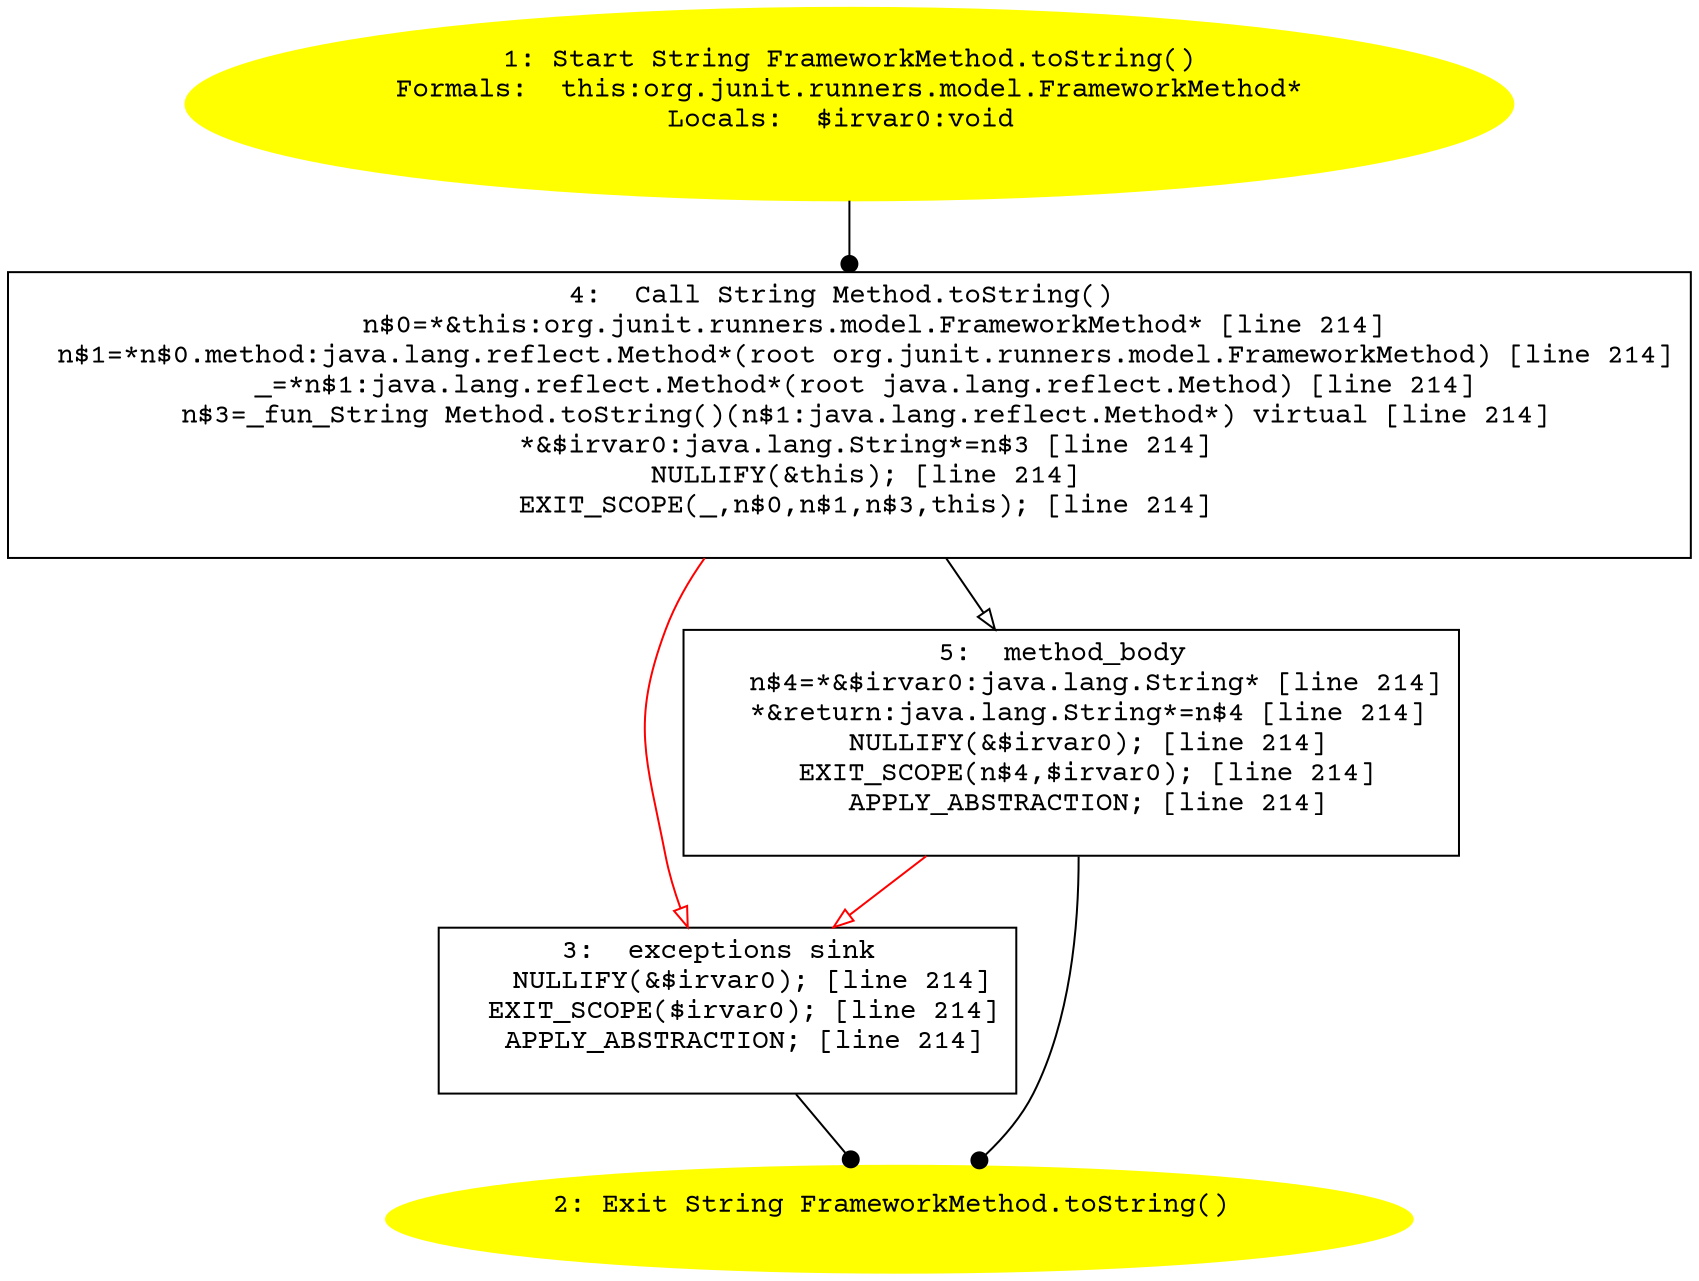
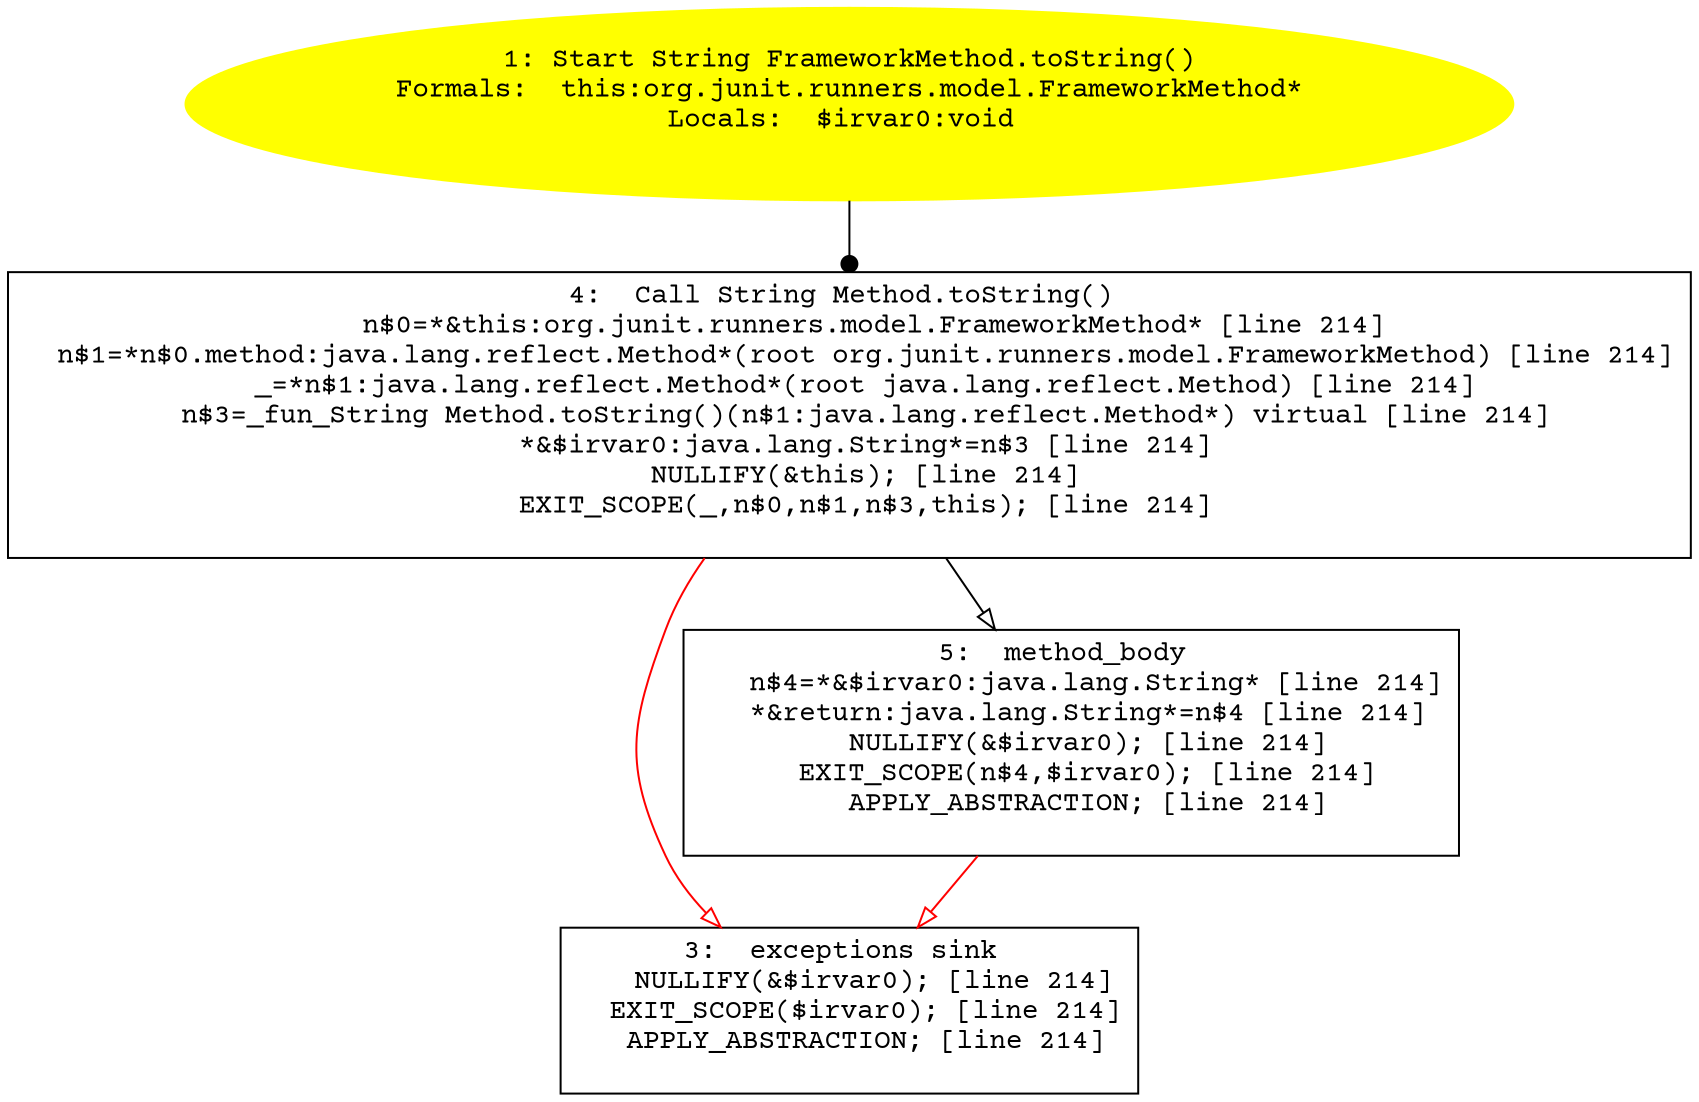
  digraph {
    fontname="Courier Prime"
    node [fontname="Courier Prime" shape=box]
    edge [arrowhead=dot fontname="Courier Prime"]
    n1 [color=yellow label="1: Start String FrameworkMethod.toString()\nFormals:  this:org.junit.runners.model.FrameworkMethod*\nLocals:  $irvar0:void \n  " style=filled shape=""]
    n2 [label="4:  Call String Method.toString() \n   n$0=*&this:org.junit.runners.model.FrameworkMethod* [line 214]\n  n$1=*n$0.method:java.lang.reflect.Method*(root org.junit.runners.model.FrameworkMethod) [line 214]\n  _=*n$1:java.lang.reflect.Method*(root java.lang.reflect.Method) [line 214]\n  n$3=_fun_String Method.toString()(n$1:java.lang.reflect.Method*) virtual [line 214]\n  *&$irvar0:java.lang.String*=n$3 [line 214]\n  NULLIFY(&this); [line 214]\n  EXIT_SCOPE(_,n$0,n$1,n$3,this); [line 214]\n "]
    n3 [label="3:  exceptions sink \n   NULLIFY(&$irvar0); [line 214]\n  EXIT_SCOPE($irvar0); [line 214]\n  APPLY_ABSTRACTION; [line 214]\n "]
    n4 [label="5:  method_body \n   n$4=*&$irvar0:java.lang.String* [line 214]\n  *&return:java.lang.String*=n$4 [line 214]\n  NULLIFY(&$irvar0); [line 214]\n  EXIT_SCOPE(n$4,$irvar0); [line 214]\n  APPLY_ABSTRACTION; [line 214]\n "]
-   n5 [color=yellow label="2: Exit String FrameworkMethod.toString() \n  " style=filled shape=""]
    n1 -> n2
    n2 -> n3 [color=red arrowhead=onormal]
    n2 -> n4 [arrowhead=onormal]
-   n3 -> n5
    n4 -> n3 [color=red arrowhead=onormal]
-   n4 -> n5
  }
